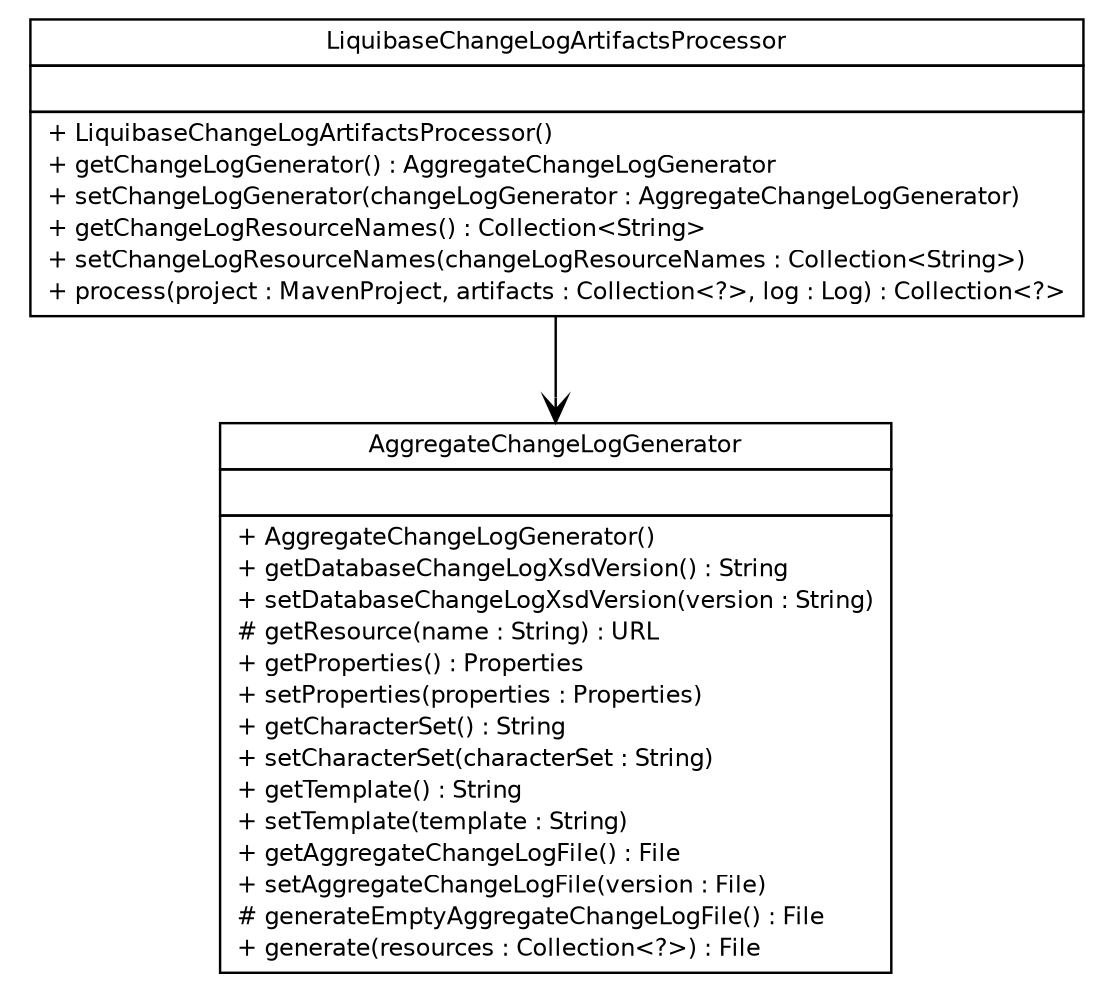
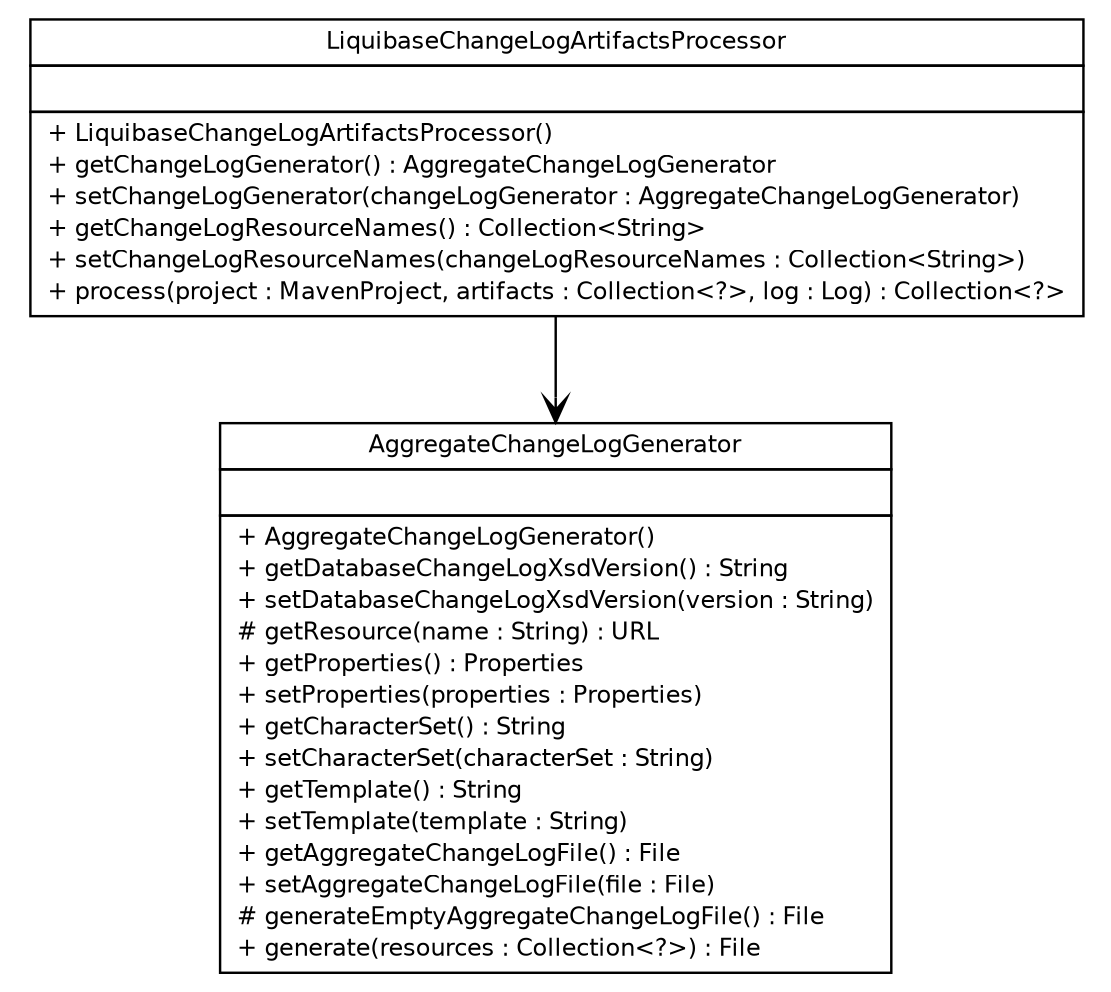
  digraph {
    nodesep=0.25
    ranksep=0.5
    node [fontcolor=black fontname=Helvetica fontsize=10.0 shape=plaintext]
    n1 [label=<<table title="com.edugility.maven.liquibase.LiquibaseChangeLogArtifactsProcessor" border="0" cellborder="1" cellspacing="0" cellpadding="2" port="p" href="./LiquibaseChangeLogArtifactsProcessor.html"> 		<tr><td><table border="0" cellspacing="0" cellpadding="1"> <tr><td align="center" balign="center"> LiquibaseChangeLogArtifactsProcessor </td></tr> 		</table></td></tr> 		<tr><td><table border="0" cellspacing="0" cellpadding="1"> <tr><td align="left" balign="left">  </td></tr> 		</table></td></tr> 		<tr><td><table border="0" cellspacing="0" cellpadding="1"> <tr><td align="left" balign="left"> + LiquibaseChangeLogArtifactsProcessor() </td></tr> <tr><td align="left" balign="left"> + getChangeLogGenerator() : AggregateChangeLogGenerator </td></tr> <tr><td align="left" balign="left"> + setChangeLogGenerator(changeLogGenerator : AggregateChangeLogGenerator) </td></tr> <tr><td align="left" balign="left"> + getChangeLogResourceNames() : Collection&lt;String&gt; </td></tr> <tr><td align="left" balign="left"> + setChangeLogResourceNames(changeLogResourceNames : Collection&lt;String&gt;) </td></tr> <tr><td align="left" balign="left"> + process(project : MavenProject, artifacts : Collection&lt;?&gt;, log : Log) : Collection&lt;?&gt; </td></tr> 		</table></td></tr> 		</table>>]
-   n2 [label=<<table title="com.edugility.maven.liquibase.AggregateChangeLogGenerator" border="0" cellborder="1" cellspacing="0" cellpadding="2" port="p" href="./AggregateChangeLogGenerator.html"> 		<tr><td><table border="0" cellspacing="0" cellpadding="1"> <tr><td align="center" balign="center"> AggregateChangeLogGenerator </td></tr> 		</table></td></tr> 		<tr><td><table border="0" cellspacing="0" cellpadding="1"> <tr><td align="left" balign="left">  </td></tr> 		</table></td></tr> 		<tr><td><table border="0" cellspacing="0" cellpadding="1"> <tr><td align="left" balign="left"> + AggregateChangeLogGenerator() </td></tr> <tr><td align="left" balign="left"> + getDatabaseChangeLogXsdVersion() : String </td></tr> <tr><td align="left" balign="left"> + setDatabaseChangeLogXsdVersion(version : String) </td></tr> <tr><td align="left" balign="left"> # getResource(name : String) : URL </td></tr> <tr><td align="left" balign="left"> + getProperties() : Properties </td></tr> <tr><td align="left" balign="left"> + setProperties(properties : Properties) </td></tr> <tr><td align="left" balign="left"> + getCharacterSet() : String </td></tr> <tr><td align="left" balign="left"> + setCharacterSet(characterSet : String) </td></tr> <tr><td align="left" balign="left"> + getTemplate() : String </td></tr> <tr><td align="left" balign="left"> + setTemplate(template : String) </td></tr> <tr><td align="left" balign="left"> + getAggregateChangeLogFile() : File </td></tr> <tr><td align="left" balign="left"> + setAggregateChangeLogFile(version : File) </td></tr> <tr><td align="left" balign="left"> # generateEmptyAggregateChangeLogFile() : File </td></tr> <tr><td align="left" balign="left"> + generate(resources : Collection&lt;?&gt;) : File </td></tr> 		</table></td></tr> 		</table>>]
+   n2 [label=<<table title="com.edugility.maven.liquibase.AggregateChangeLogGenerator" border="0" cellborder="1" cellspacing="0" cellpadding="2" port="p" href="./AggregateChangeLogGenerator.html"> 		<tr><td><table border="0" cellspacing="0" cellpadding="1"> <tr><td align="center" balign="center"> AggregateChangeLogGenerator </td></tr> 		</table></td></tr> 		<tr><td><table border="0" cellspacing="0" cellpadding="1"> <tr><td align="left" balign="left">  </td></tr> 		</table></td></tr> 		<tr><td><table border="0" cellspacing="0" cellpadding="1"> <tr><td align="left" balign="left"> + AggregateChangeLogGenerator() </td></tr> <tr><td align="left" balign="left"> + getDatabaseChangeLogXsdVersion() : String </td></tr> <tr><td align="left" balign="left"> + setDatabaseChangeLogXsdVersion(version : String) </td></tr> <tr><td align="left" balign="left"> # getResource(name : String) : URL </td></tr> <tr><td align="left" balign="left"> + getProperties() : Properties </td></tr> <tr><td align="left" balign="left"> + setProperties(properties : Properties) </td></tr> <tr><td align="left" balign="left"> + getCharacterSet() : String </td></tr> <tr><td align="left" balign="left"> + setCharacterSet(characterSet : String) </td></tr> <tr><td align="left" balign="left"> + getTemplate() : String </td></tr> <tr><td align="left" balign="left"> + setTemplate(template : String) </td></tr> <tr><td align="left" balign="left"> + getAggregateChangeLogFile() : File </td></tr> <tr><td align="left" balign="left"> + setAggregateChangeLogFile(file : File) </td></tr> <tr><td align="left" balign="left"> # generateEmptyAggregateChangeLogFile() : File </td></tr> <tr><td align="left" balign="left"> + generate(resources : Collection&lt;?&gt;) : File </td></tr> 		</table></td></tr> 		</table>>]
    n1 -> n2 [arrowhead=open color=black fontcolor=black fontname=Helvetica fontsize=10.0 headport=p labelfontname=Helvetica labelfontsize=10 tailport=p]
  }
